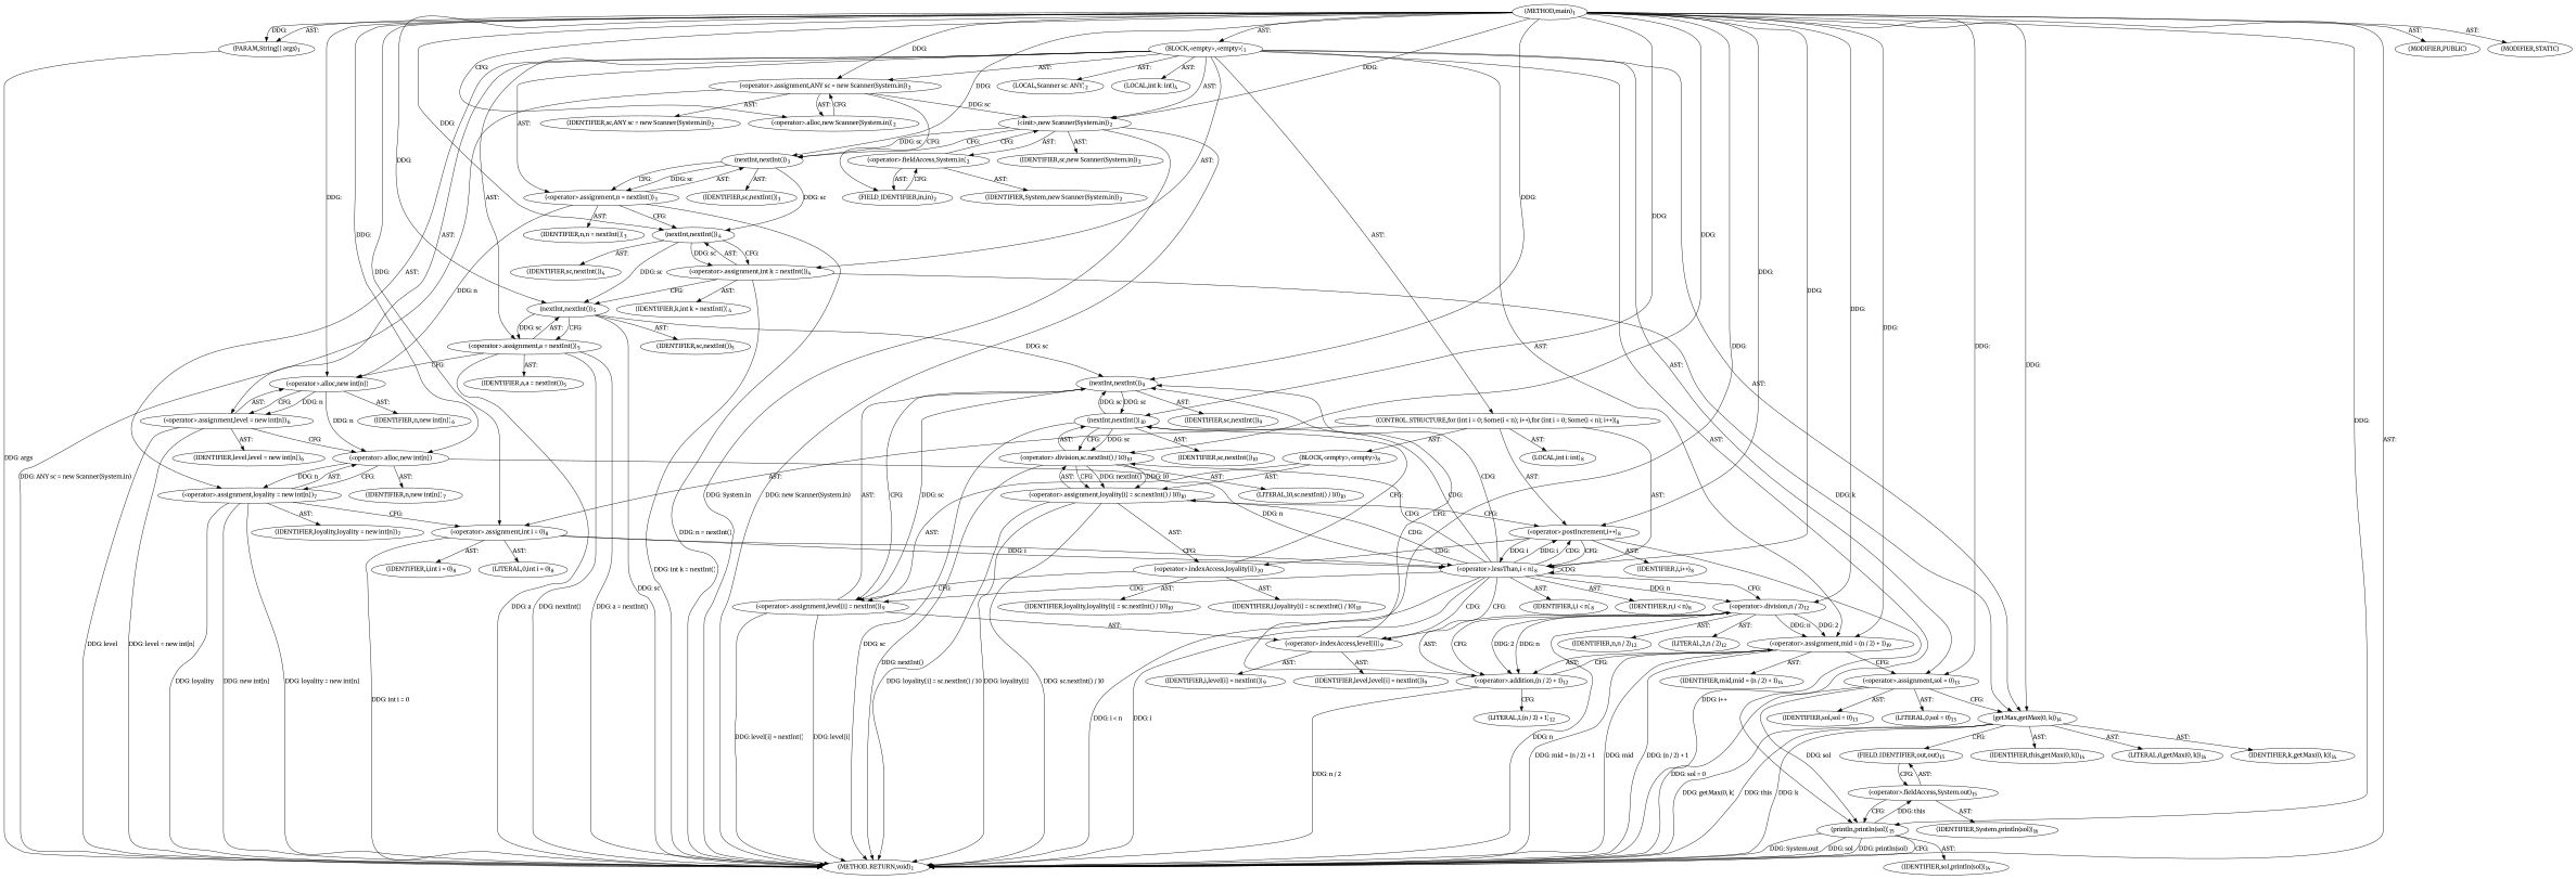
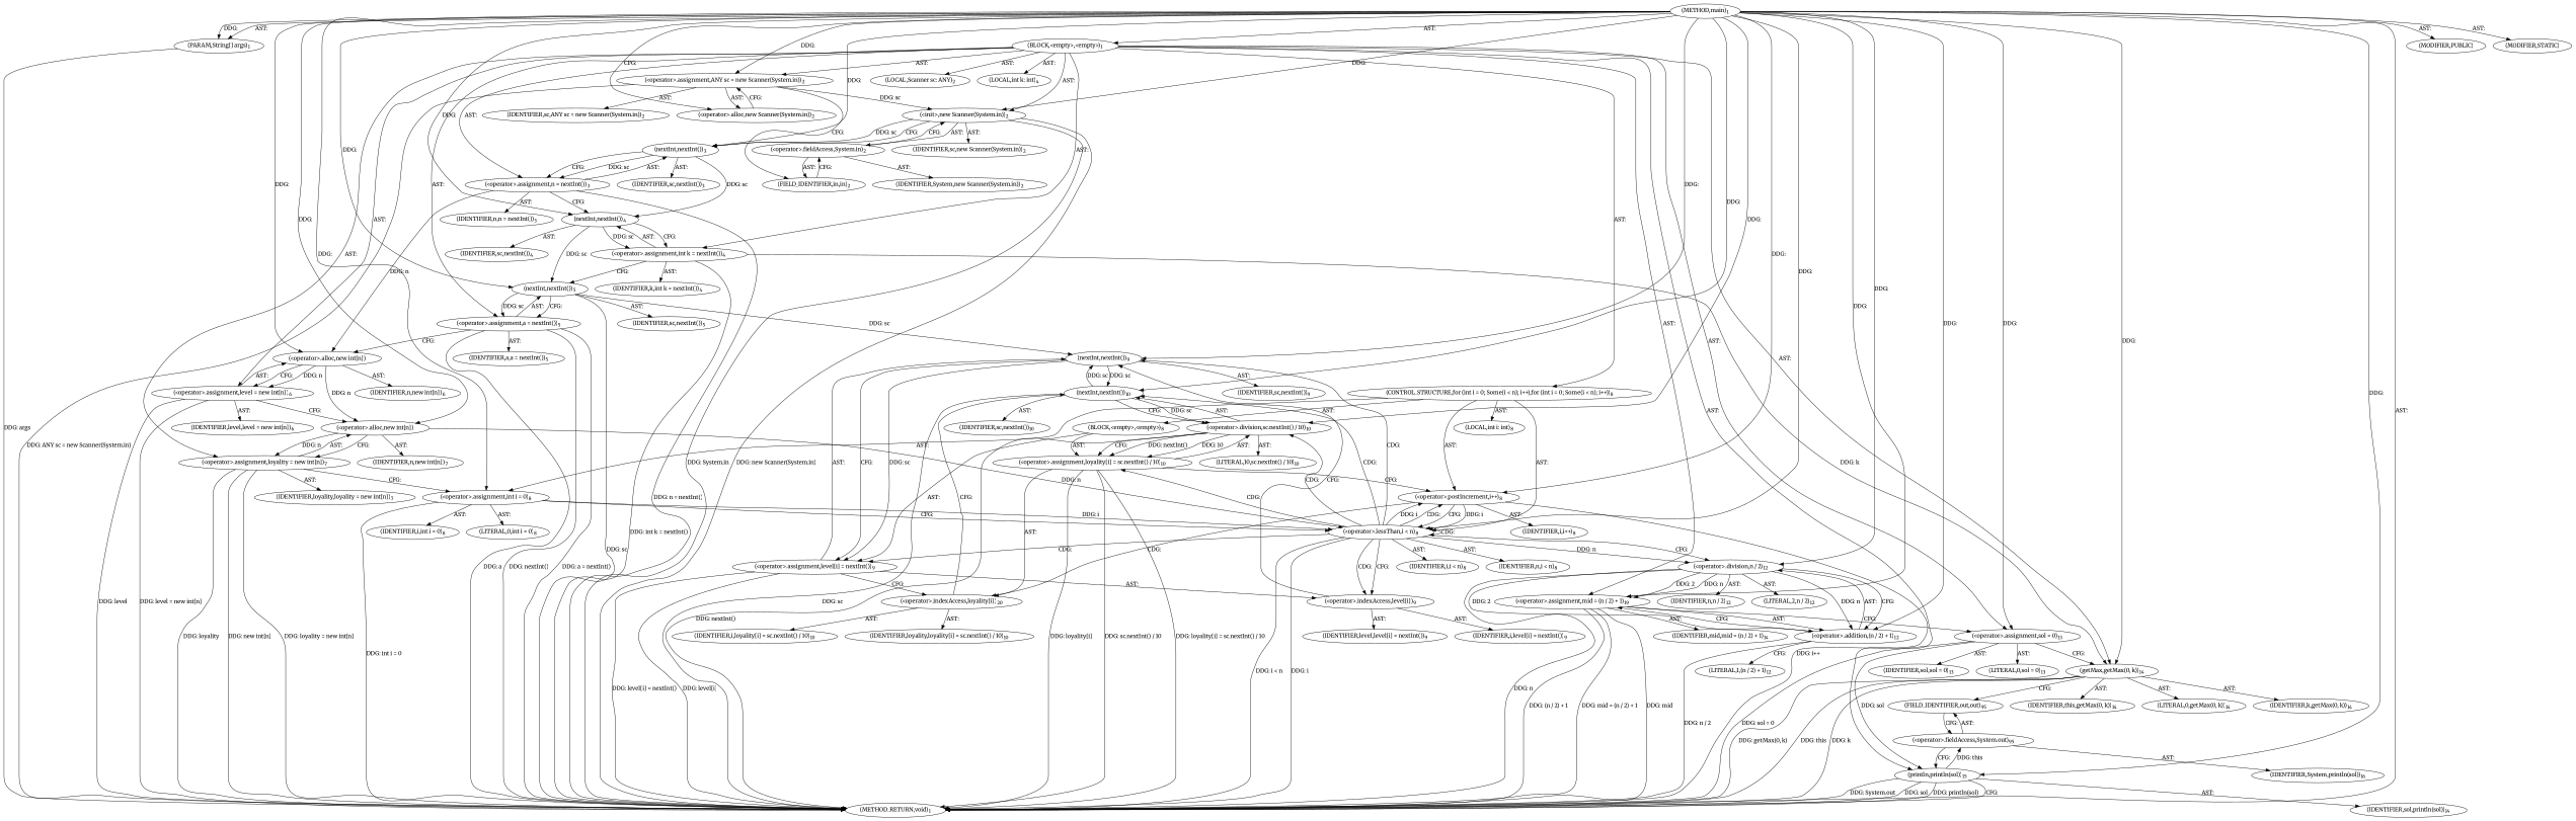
  digraph {
    fontname=Merriweather
    node [fontname=Merriweather]
    edge [fontname=Merriweather]
    n1 [label=<(METHOD,main)<SUB>1</SUB>>]
    n2 [label=<(PARAM,String[] args)<SUB>1</SUB>>]
    n3 [label=<(BLOCK,&lt;empty&gt;,&lt;empty&gt;)<SUB>1</SUB>>]
    n4 [label=<(&lt;operator&gt;.assignment,ANY sc = new Scanner(System.in))<SUB>2</SUB>>]
    n5 [label=<(&lt;operator&gt;.alloc,new Scanner(System.in))<SUB>2</SUB>>]
    n6 [label=<(&lt;init&gt;,new Scanner(System.in))<SUB>2</SUB>>]
    n7 [label=<(nextInt,nextInt())<SUB>3</SUB>>]
    n8 [label=<(nextInt,nextInt())<SUB>4</SUB>>]
    n9 [label=<(nextInt,nextInt())<SUB>5</SUB>>]
    n10 [label=<(&lt;operator&gt;.alloc,new int[n])>]
    n11 [label=<(&lt;operator&gt;.alloc,new int[n])>]
    n12 [label=<(&lt;operator&gt;.assignment,int i = 0)<SUB>8</SUB>>]
    n13 [label=<(&lt;operator&gt;.lessThan,i &lt; n)<SUB>8</SUB>>]
    n14 [label=<(&lt;operator&gt;.postIncrement,i++)<SUB>8</SUB>>]
    n15 [label=<(nextInt,nextInt())<SUB>9</SUB>>]
    n16 [label=<(&lt;operator&gt;.division,sc.nextInt() / 10)<SUB>10</SUB>>]
    n17 [label=<(nextInt,nextInt())<SUB>10</SUB>>]
    n18 [label=<(&lt;operator&gt;.assignment,mid = (n / 2) + 1)<SUB>19</SUB>>]
    n19 [label=<(&lt;operator&gt;.addition,(n / 2) + 1)<SUB>12</SUB>>]
    n20 [label=<(&lt;operator&gt;.division,n / 2)<SUB>12</SUB>>]
    n21 [label=<(&lt;operator&gt;.assignment,sol = 0)<SUB>13</SUB>>]
    n22 [label=<(getMax,getMax(0, k))<SUB>14</SUB>>]
    n23 [label=<(println,println(sol))<SUB>15</SUB>>]
    n24 [label=<(MODIFIER,PUBLIC)>]
    n25 [label=<(MODIFIER,STATIC)>]
    n26 [label=<(METHOD_RETURN,void)<SUB>1</SUB>>]
    n27 [label=<(LOCAL,Scanner sc: ANY)<SUB>2</SUB>>]
    n28 [label=<(&lt;operator&gt;.assignment,n = nextInt())<SUB>3</SUB>>]
    n29 [label=<(LOCAL,int k: int)<SUB>4</SUB>>]
    n30 [label=<(&lt;operator&gt;.assignment,int k = nextInt())<SUB>4</SUB>>]
    n31 [label=<(&lt;operator&gt;.assignment,a = nextInt())<SUB>5</SUB>>]
    n32 [label=<(&lt;operator&gt;.assignment,level = new int[n])<SUB>6</SUB>>]
    n33 [label=<(&lt;operator&gt;.assignment,loyality = new int[n])<SUB>7</SUB>>]
    n34 [label=<(CONTROL_STRUCTURE,for (int i = 0; Some(i &lt; n); i++),for (int i = 0; Some(i &lt; n); i++))<SUB>8</SUB>>]
    n35 [label=<(IDENTIFIER,sc,ANY sc = new Scanner(System.in))<SUB>2</SUB>>]
    n36 [label=<(FIELD_IDENTIFIER,in,in)<SUB>2</SUB>>]
    n37 [label=<(IDENTIFIER,sc,new Scanner(System.in))<SUB>2</SUB>>]
    n38 [label=<(&lt;operator&gt;.fieldAccess,System.in)<SUB>2</SUB>>]
    n39 [label=<(IDENTIFIER,sc,nextInt())<SUB>3</SUB>>]
    n40 [label=<(IDENTIFIER,sc,nextInt())<SUB>4</SUB>>]
    n41 [label=<(IDENTIFIER,sc,nextInt())<SUB>5</SUB>>]
    n42 [label=<(IDENTIFIER,n,new int[n])<SUB>6</SUB>>]
    n43 [label=<(IDENTIFIER,n,new int[n])<SUB>7</SUB>>]
    n44 [label=<(IDENTIFIER,i,int i = 0)<SUB>8</SUB>>]
    n45 [label=<(LITERAL,0,int i = 0)<SUB>8</SUB>>]
    n46 [label=<(IDENTIFIER,i,i &lt; n)<SUB>8</SUB>>]
    n47 [label=<(IDENTIFIER,n,i &lt; n)<SUB>8</SUB>>]
    n48 [label=<(&lt;operator&gt;.assignment,level[i] = nextInt())<SUB>9</SUB>>]
    n49 [label=<(&lt;operator&gt;.indexAccess,level[i])<SUB>9</SUB>>]
    n50 [label=<(&lt;operator&gt;.assignment,loyality[i] = sc.nextInt() / 10)<SUB>10</SUB>>]
    n51 [label=<(&lt;operator&gt;.indexAccess,loyality[i])<SUB>20</SUB>>]
    n52 [label=<(IDENTIFIER,i,i++)<SUB>8</SUB>>]
    n53 [label=<(IDENTIFIER,sc,nextInt())<SUB>9</SUB>>]
    n54 [label=<(LITERAL,10,sc.nextInt() / 10)<SUB>10</SUB>>]
    n55 [label=<(IDENTIFIER,sc,nextInt())<SUB>10</SUB>>]
    n56 [label=<(IDENTIFIER,mid,mid = (n / 2) + 1)<SUB>14</SUB>>]
    n57 [label=<(LITERAL,1,(n / 2) + 1)<SUB>12</SUB>>]
    n58 [label=<(IDENTIFIER,n,n / 2)<SUB>12</SUB>>]
    n59 [label=<(LITERAL,2,n / 2)<SUB>12</SUB>>]
    n60 [label=<(IDENTIFIER,sol,sol = 0)<SUB>13</SUB>>]
    n61 [label=<(LITERAL,0,sol = 0)<SUB>13</SUB>>]
    n62 [label=<(IDENTIFIER,this,getMax(0, k))<SUB>14</SUB>>]
    n63 [label=<(LITERAL,0,getMax(0, k))<SUB>14</SUB>>]
    n64 [label=<(IDENTIFIER,k,getMax(0, k))<SUB>14</SUB>>]
-   n65 [label=<(FIELD_IDENTIFIER,out,out)<SUB>15</SUB>>]
-   n66 [label=<(&lt;operator&gt;.fieldAccess,System.out)<SUB>15</SUB>>]
+   n65 [label=<(FIELD_IDENTIFIER,out,out)<SUB>95</SUB>>]
+   n66 [label=<(&lt;operator&gt;.fieldAccess,System.out)<SUB>95</SUB>>]
    n67 [label=<(IDENTIFIER,sol,println(sol))<SUB>14</SUB>>]
    n68 [label=<(IDENTIFIER,n,n = nextInt())<SUB>3</SUB>>]
    n69 [label=<(IDENTIFIER,k,int k = nextInt())<SUB>4</SUB>>]
    n70 [label=<(IDENTIFIER,a,a = nextInt())<SUB>5</SUB>>]
    n71 [label=<(IDENTIFIER,level,level = new int[n])<SUB>6</SUB>>]
    n72 [label=<(IDENTIFIER,loyality,loyality = new int[n])<SUB>7</SUB>>]
    n73 [label=<(LOCAL,int i: int)<SUB>8</SUB>>]
    n74 [label=<(BLOCK,&lt;empty&gt;,&lt;empty&gt;)<SUB>8</SUB>>]
    n75 [label=<(IDENTIFIER,System,new Scanner(System.in))<SUB>2</SUB>>]
    n76 [label=<(IDENTIFIER,level,level[i] = nextInt())<SUB>9</SUB>>]
    n77 [label=<(IDENTIFIER,i,level[i] = nextInt())<SUB>9</SUB>>]
    n78 [label=<(IDENTIFIER,loyality,loyality[i] = sc.nextInt() / 10)<SUB>10</SUB>>]
    n79 [label=<(IDENTIFIER,i,loyality[i] = sc.nextInt() / 10)<SUB>10</SUB>>]
    n80 [label=<(IDENTIFIER,System,println(sol))<SUB>16</SUB>>]
    n1 -> n2 [label="AST: "]
    n1 -> n2 [label="DDG: "]
    n1 -> n3 [label="AST: "]
    n1 -> n4 [label="DDG: "]
    n1 -> n5 [label="CFG: "]
    n1 -> n6 [label="DDG: "]
    n1 -> n7 [label="DDG: "]
    n1 -> n8 [label="DDG: "]
    n1 -> n9 [label="DDG: "]
    n1 -> n10 [label="DDG: "]
    n1 -> n11 [label="DDG: "]
    n1 -> n12 [label="DDG: "]
    n1 -> n13 [label="DDG: "]
    n1 -> n14 [label="DDG: "]
    n1 -> n15 [label="DDG: "]
    n1 -> n16 [label="DDG: "]
    n1 -> n17 [label="DDG: "]
    n1 -> n18 [label="DDG: "]
    n1 -> n19 [label="DDG: "]
    n1 -> n20 [label="DDG: "]
    n1 -> n21 [label="DDG: "]
    n1 -> n22 [label="DDG: "]
    n1 -> n23 [label="DDG: "]
    n1 -> n24 [label="AST: "]
    n1 -> n25 [label="AST: "]
    n1 -> n26 [label="AST: "]
    n2 -> n26 [label="DDG: args"]
    n3 -> n4 [label="AST: "]
    n3 -> n6 [label="AST: "]
    n3 -> n18 [label="AST: "]
    n3 -> n21 [label="AST: "]
    n3 -> n22 [label="AST: "]
    n3 -> n23 [label="AST: "]
    n3 -> n27 [label="AST: "]
    n3 -> n28 [label="AST: "]
    n3 -> n29 [label="AST: "]
    n3 -> n30 [label="AST: "]
    n3 -> n31 [label="AST: "]
    n3 -> n32 [label="AST: "]
    n3 -> n33 [label="AST: "]
    n3 -> n34 [label="AST: "]
    n4 -> n5 [label="AST: "]
    n4 -> n6 [label="DDG: sc"]
    n4 -> n26 [label="DDG: ANY sc = new Scanner(System.in)"]
    n4 -> n35 [label="AST: "]
    n4 -> n36 [label="CFG: "]
    n5 -> n4 [label="CFG: "]
    n6 -> n7 [label="CFG: "]
    n6 -> n7 [label="DDG: sc"]
    n6 -> n26 [label="DDG: System.in"]
    n6 -> n26 [label="DDG: new Scanner(System.in)"]
    n6 -> n37 [label="AST: "]
    n6 -> n38 [label="AST: "]
    n7 -> n8 [label="DDG: sc"]
    n7 -> n28 [label="CFG: "]
    n7 -> n28 [label="DDG: sc"]
    n7 -> n39 [label="AST: "]
    n8 -> n9 [label="DDG: sc"]
    n8 -> n30 [label="CFG: "]
    n8 -> n30 [label="DDG: sc"]
    n8 -> n40 [label="AST: "]
    n9 -> n15 [label="DDG: sc"]
    n9 -> n26 [label="DDG: sc"]
    n9 -> n31 [label="CFG: "]
    n9 -> n31 [label="DDG: sc"]
    n9 -> n41 [label="AST: "]
    n10 -> n11 [label="DDG: n"]
    n10 -> n32 [label="CFG: "]
    n10 -> n32 [label="DDG: n"]
    n10 -> n42 [label="AST: "]
    n11 -> n13 [label="DDG: n"]
    n11 -> n33 [label="CFG: "]
    n11 -> n33 [label="DDG: n"]
    n11 -> n43 [label="AST: "]
    n12 -> n13 [label="CFG: "]
    n12 -> n13 [label="DDG: i"]
    n12 -> n26 [label="DDG: int i = 0"]
    n12 -> n44 [label="AST: "]
    n12 -> n45 [label="AST: "]
    n13 -> n13 [label="CDG: "]
    n13 -> n14 [label="DDG: i"]
    n13 -> n14 [label="CDG: "]
    n13 -> n15 [label="CDG: "]
    n13 -> n16 [label="CDG: "]
    n13 -> n17 [label="CDG: "]
    n13 -> n20 [label="CFG: "]
    n13 -> n20 [label="DDG: n"]
    n13 -> n26 [label="DDG: i"]
    n13 -> n26 [label="DDG: i &lt; n"]
    n13 -> n46 [label="AST: "]
    n13 -> n47 [label="AST: "]
    n13 -> n48 [label="CDG: "]
    n13 -> n49 [label="CFG: "]
    n13 -> n49 [label="CDG: "]
    n13 -> n50 [label="CDG: "]
    n14 -> n13 [label="CFG: "]
    n14 -> n13 [label="DDG: i"]
    n14 -> n26 [label="DDG: i++"]
    n14 -> n51 [label="CDG: "]
    n14 -> n52 [label="AST: "]
    n15 -> n17 [label="DDG: sc"]
    n15 -> n48 [label="CFG: "]
    n15 -> n48 [label="DDG: sc"]
    n15 -> n53 [label="AST: "]
    n16 -> n17 [label="AST: "]
    n16 -> n26 [label="DDG: nextInt()"]
    n16 -> n50 [label="CFG: "]
    n16 -> n50 [label="DDG: nextInt()"]
    n16 -> n50 [label="DDG: 10"]
    n16 -> n54 [label="AST: "]
    n17 -> n15 [label="DDG: sc"]
    n17 -> n16 [label="CFG: "]
    n17 -> n16 [label="DDG: sc"]
    n17 -> n26 [label="DDG: sc"]
    n17 -> n55 [label="AST: "]
    n18 -> n19 [label="AST: "]
    n18 -> n21 [label="CFG: "]
    n18 -> n26 [label="DDG: (n / 2) + 1"]
    n18 -> n26 [label="DDG: mid = (n / 2) + 1"]
    n18 -> n26 [label="DDG: mid"]
    n18 -> n56 [label="AST: "]
    n19 -> n18 [label="CFG: "]
    n19 -> n20 [label="AST: "]
    n19 -> n26 [label="DDG: n / 2"]
    n19 -> n57 [label="CFG: "]
    n20 -> n18 [label="DDG: n"]
    n20 -> n18 [label="DDG: 2"]
    n20 -> n19 [label="CFG: "]
    n20 -> n19 [label="DDG: n"]
    n20 -> n19 [label="DDG: 2"]
    n20 -> n26 [label="DDG: n"]
    n20 -> n58 [label="AST: "]
    n20 -> n59 [label="AST: "]
    n21 -> n22 [label="CFG: "]
    n21 -> n23 [label="DDG: sol"]
    n21 -> n26 [label="DDG: sol = 0"]
    n21 -> n60 [label="AST: "]
    n21 -> n61 [label="AST: "]
    n22 -> n26 [label="DDG: k"]
    n22 -> n26 [label="DDG: getMax(0, k)"]
    n22 -> n26 [label="DDG: this"]
    n22 -> n62 [label="AST: "]
    n22 -> n63 [label="AST: "]
    n22 -> n64 [label="AST: "]
    n22 -> n65 [label="CFG: "]
    n23 -> n26 [label="CFG: "]
    n23 -> n26 [label="DDG: System.out"]
    n23 -> n26 [label="DDG: sol"]
    n23 -> n26 [label="DDG: println(sol)"]
    n23 -> n66 [label="DDG: this"]
    n23 -> n67 [label="AST: "]
    n28 -> n7 [label="AST: "]
    n28 -> n8 [label="CFG: "]
    n28 -> n10 [label="DDG: n"]
    n28 -> n26 [label="DDG: n = nextInt()"]
    n28 -> n68 [label="AST: "]
    n30 -> n8 [label="AST: "]
    n30 -> n9 [label="CFG: "]
    n30 -> n22 [label="DDG: k"]
    n30 -> n26 [label="DDG: int k = nextInt()"]
    n30 -> n69 [label="AST: "]
    n31 -> n9 [label="AST: "]
    n31 -> n10 [label="CFG: "]
    n31 -> n26 [label="DDG: nextInt()"]
    n31 -> n26 [label="DDG: a = nextInt()"]
    n31 -> n26 [label="DDG: a"]
    n31 -> n70 [label="AST: "]
    n32 -> n10 [label="AST: "]
    n32 -> n11 [label="CFG: "]
    n32 -> n26 [label="DDG: level"]
    n32 -> n26 [label="DDG: level = new int[n]"]
    n32 -> n71 [label="AST: "]
    n33 -> n11 [label="AST: "]
    n33 -> n12 [label="CFG: "]
    n33 -> n26 [label="DDG: loyality"]
    n33 -> n26 [label="DDG: new int[n]"]
    n33 -> n26 [label="DDG: loyality = new int[n]"]
    n33 -> n72 [label="AST: "]
    n34 -> n12 [label="AST: "]
    n34 -> n13 [label="AST: "]
    n34 -> n14 [label="AST: "]
    n34 -> n73 [label="AST: "]
    n34 -> n74 [label="AST: "]
    n36 -> n38 [label="CFG: "]
    n38 -> n6 [label="CFG: "]
    n38 -> n36 [label="AST: "]
    n38 -> n75 [label="AST: "]
    n48 -> n15 [label="AST: "]
    n48 -> n26 [label="DDG: level[i]"]
    n48 -> n26 [label="DDG: level[i] = nextInt()"]
    n48 -> n49 [label="AST: "]
-   n51 -> n48 [label="CFG: "]
+   n48 -> n51 [label="CFG: "]
    n49 -> n15 [label="CFG: "]
    n49 -> n76 [label="AST: "]
    n49 -> n77 [label="AST: "]
    n50 -> n14 [label="CFG: "]
    n50 -> n16 [label="AST: "]
    n50 -> n26 [label="DDG: loyality[i]"]
    n50 -> n26 [label="DDG: sc.nextInt() / 10"]
    n50 -> n26 [label="DDG: loyality[i] = sc.nextInt() / 10"]
    n50 -> n51 [label="AST: "]
    n51 -> n17 [label="CFG: "]
    n51 -> n78 [label="AST: "]
    n51 -> n79 [label="AST: "]
    n65 -> n66 [label="CFG: "]
    n66 -> n23 [label="CFG: "]
    n66 -> n65 [label="AST: "]
    n66 -> n80 [label="AST: "]
    n74 -> n48 [label="AST: "]
    n74 -> n50 [label="AST: "]
  }
